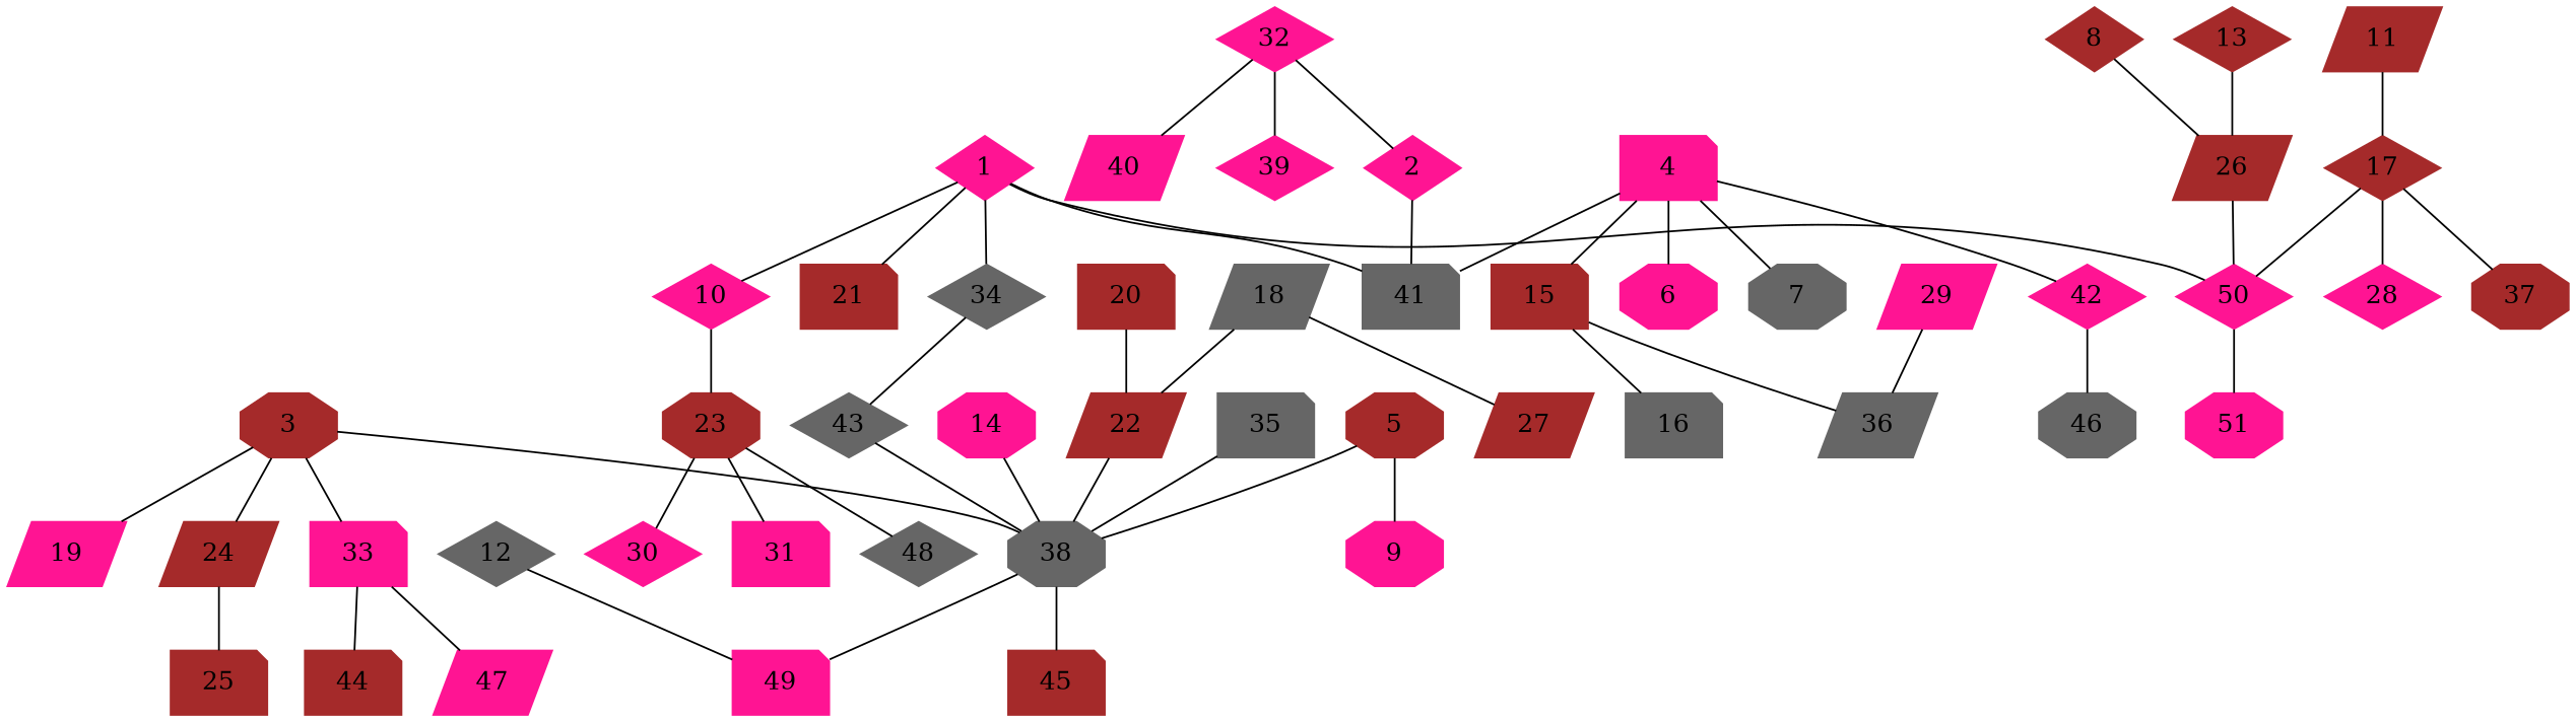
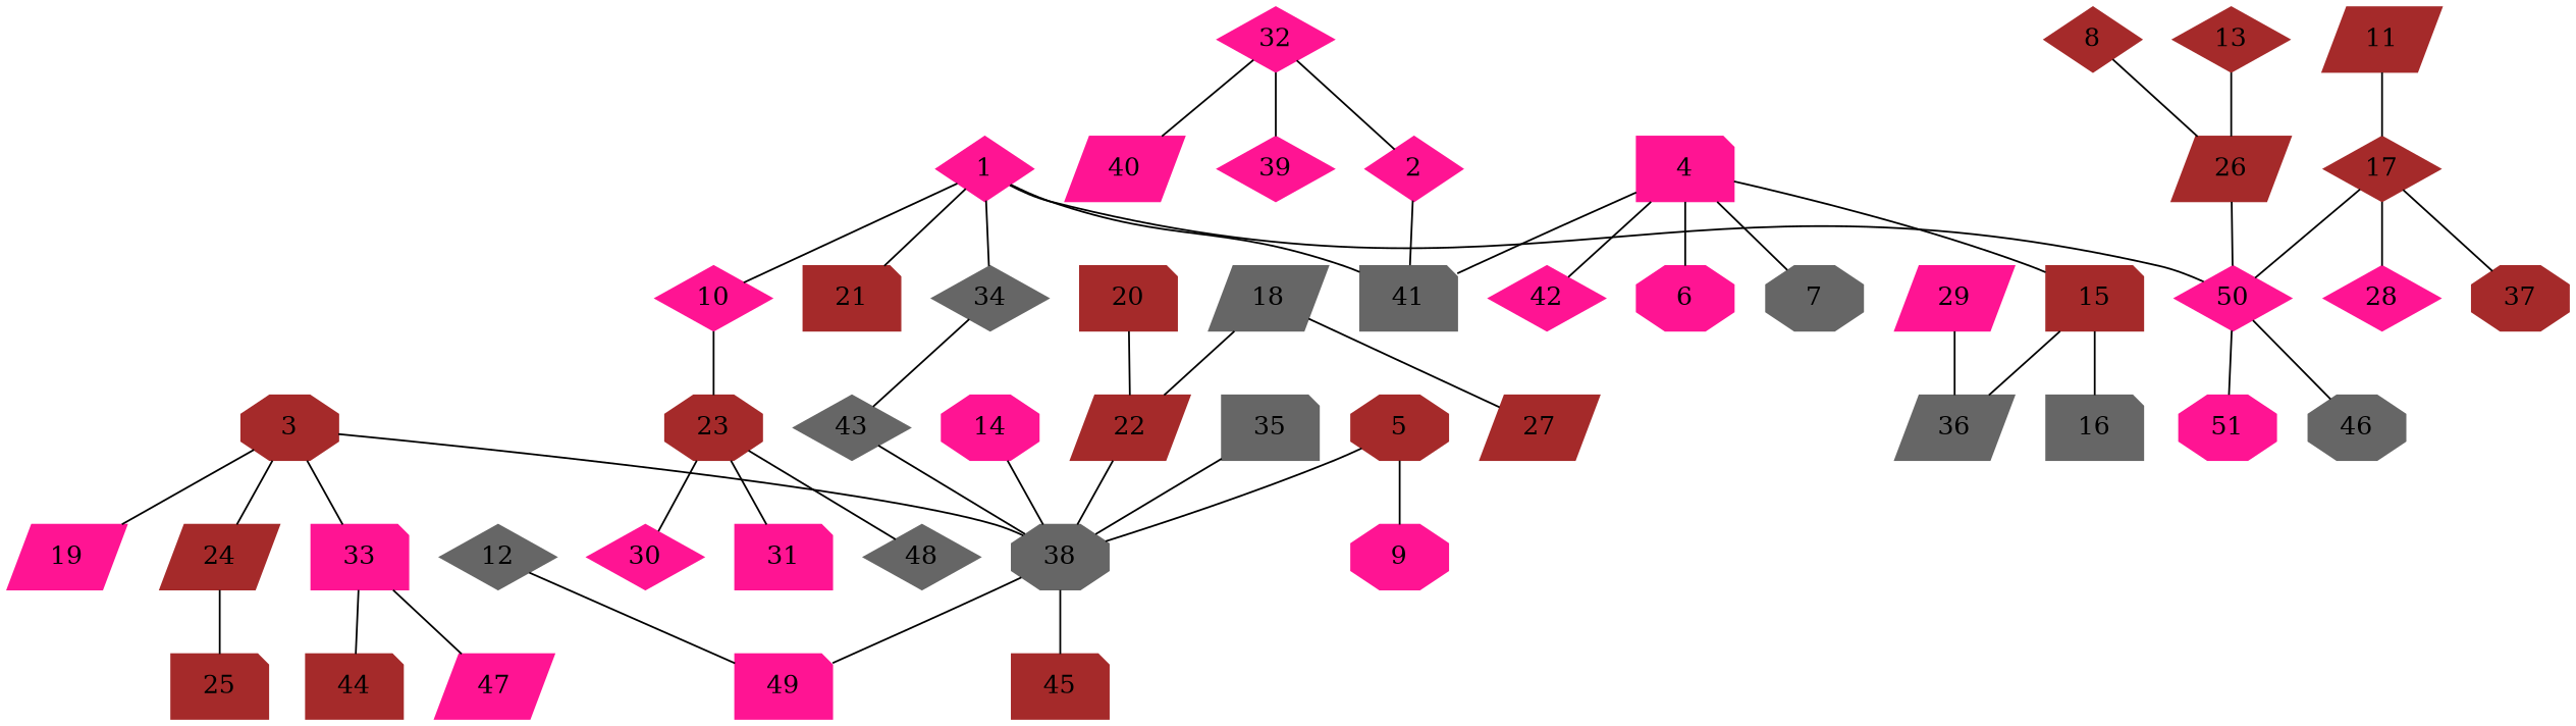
  graph {
    node [color=deeppink shape=diamond style=filled]
    edge [weight=1.0]
    1
    10
    21 [color=brown shape=note]
    34 [color=gray40]
    41 [color=gray40 shape=note]
    50
    23 [color=brown shape=octagon]
    43 [color=gray40]
    38 [color=gray40 shape=octagon]
    49 [shape=note]
    45 [color=brown shape=note]
    51 [shape=octagon]
    2
    3 [color=brown shape=octagon]
    19 [shape=parallelogram]
    24 [color=brown shape=parallelogram]
    33 [shape=note]
    25 [color=brown shape=note]
    44 [color=brown shape=note]
    47 [shape=parallelogram]
    4 [shape=note]
    6 [shape=octagon]
    7 [color=gray40 shape=octagon]
    15 [color=brown shape=note]
    42
    16 [color=gray40 shape=note]
    36 [color=gray40 shape=parallelogram]
    46 [color=gray40 shape=octagon]
    5 [color=brown shape=octagon]
    9 [shape=octagon]
    8 [color=brown]
    26 [color=brown shape=parallelogram]
    30
    31 [shape=note]
    48 [color=gray40]
    11 [color=brown shape=parallelogram]
    17 [color=brown]
    28
    37 [color=brown shape=octagon]
    12 [color=gray40]
    13 [color=brown]
    14 [shape=octagon]
    18 [color=gray40 shape=parallelogram]
    22 [color=brown shape=parallelogram]
    27 [color=brown shape=parallelogram]
    20 [color=brown shape=note]
    29 [shape=parallelogram]
    32
    39
    40 [shape=parallelogram]
    35 [color=gray40 shape=note]
    1 -- 10
    1 -- 21
    1 -- 34
    1 -- 41
    1 -- 50
    10 -- 23
    34 -- 43
    50 -- 51
    23 -- 30
    23 -- 31
    23 -- 48
    43 -- 38
    38 -- 49
    38 -- 45
    2 -- 41
    3 -- 38
    3 -- 19
    3 -- 24
    3 -- 33
    24 -- 25
    33 -- 44
    33 -- 47
    4 -- 41
    4 -- 6
    4 -- 7
    4 -- 15
    4 -- 42
    15 -- 16
    15 -- 36
-   42 -- 46
+   50 -- 46
    5 -- 38
    5 -- 9
    8 -- 26
    26 -- 50
    11 -- 17
    17 -- 50
    17 -- 28
    17 -- 37
    12 -- 49
    13 -- 26
    14 -- 38
    18 -- 22
    18 -- 27
    22 -- 38
    20 -- 22
    29 -- 36
    32 -- 2
    32 -- 39
    32 -- 40
    35 -- 38
  }
